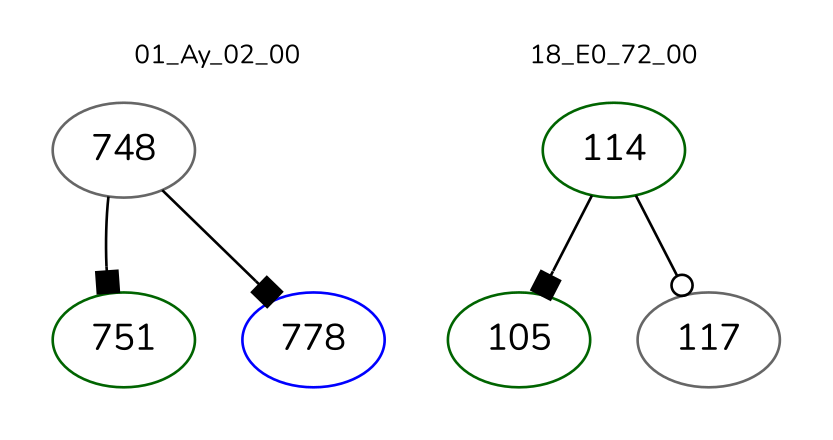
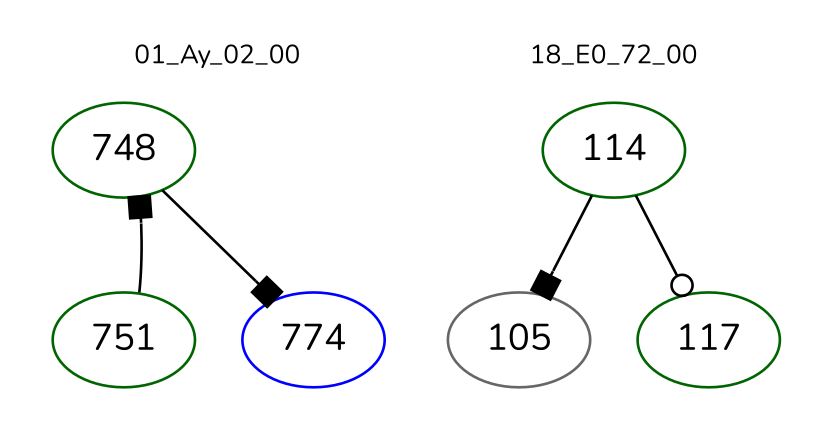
  digraph {
    fontname=Nunito
    node [color=darkgreen fontname=Nunito]
    edge [arrowhead=box color=black fontname=Nunito]
-   n1 [color=gray40 label=748]
+   n1 [label=748]
    n2 [label=751]
-   n3 [color=blue label=778]
+   n3 [color=blue label=774]
    n4 [label=114]
-   n5 [label=105]
-   n6 [color=gray40 label=117]
+   n5 [color=gray40 label=105]
+   n6 [label=117]
    subgraph cluster_1 {
      color=white
      fontsize=10
      label="01_Ay_02_00"
      n1
      n2
      n3
    }
    subgraph cluster_2 {
      color=white
      fontsize=10
      label="18_E0_72_00"
      n4
      n5
      n6
    }
-   n1 -> n2
+   n2 -> n1
    n1 -> n3
    n4 -> n5
    n4 -> n6 [arrowhead=odot]
  }
